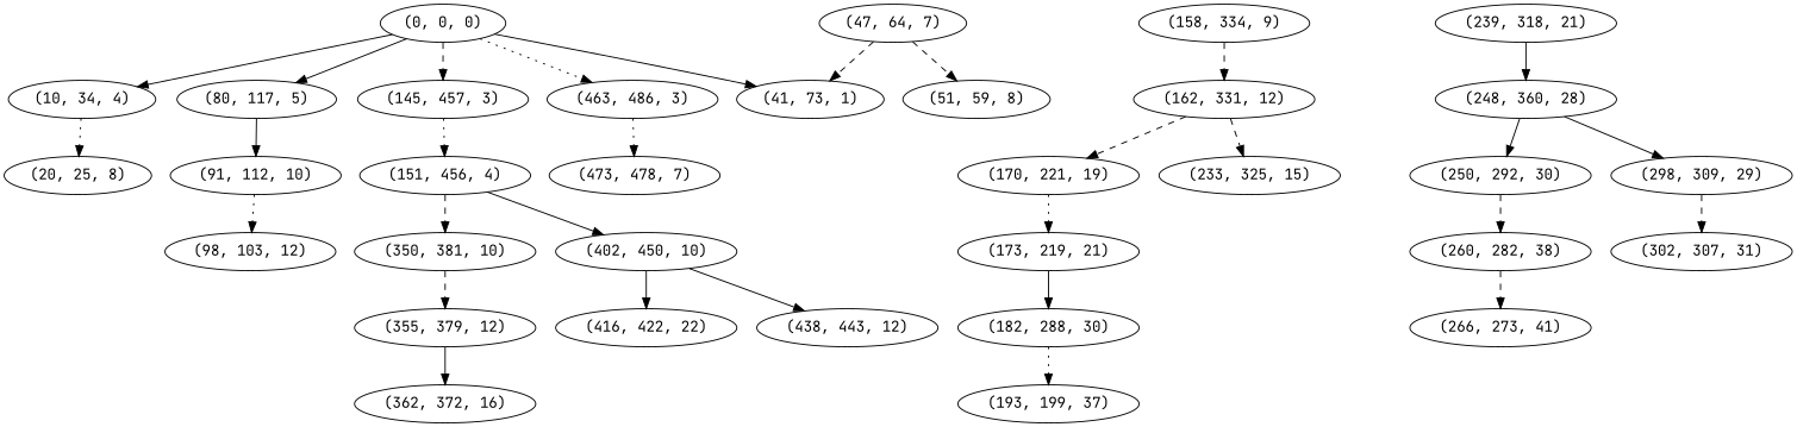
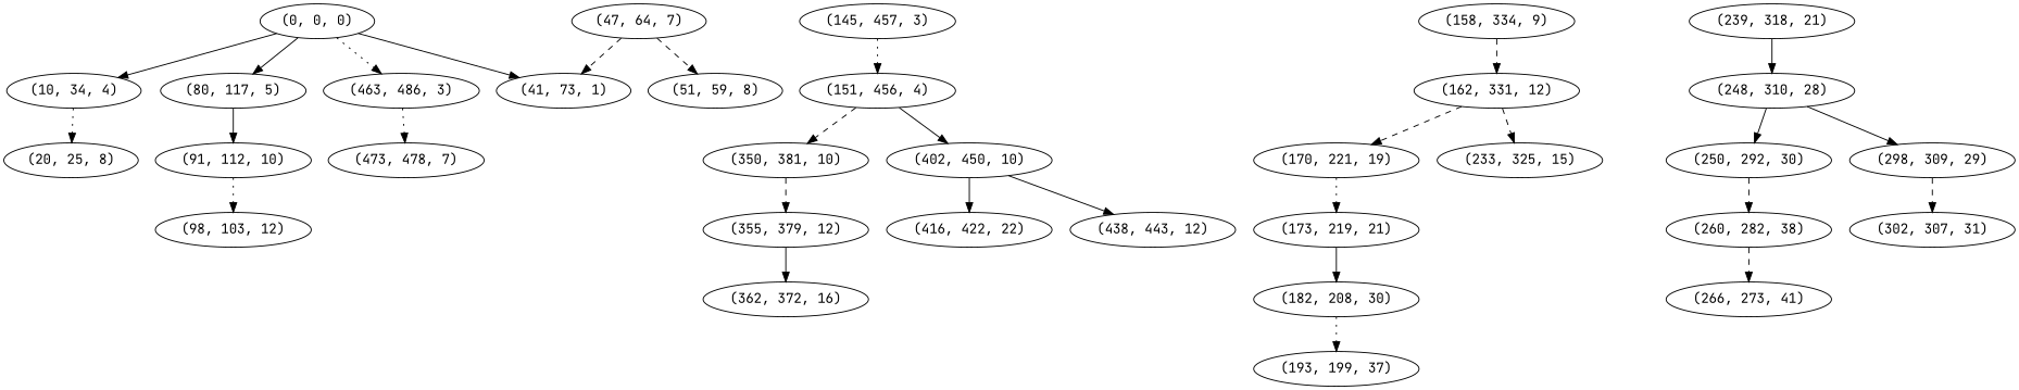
  digraph {
    fontname="JetBrains Mono"
    node [fontname="JetBrains Mono"]
    edge [fontname="JetBrains Mono" style=solid]
    "(0, 0, 0)"
    "(10, 34, 4)"
    "(41, 73, 1)"
    "(80, 117, 5)"
    "(145, 457, 3)"
    "(463, 486, 3)"
    "(20, 25, 8)"
    "(91, 112, 10)"
    "(151, 456, 4)"
    "(473, 478, 7)"
    "(47, 64, 7)"
    "(51, 59, 8)"
    "(98, 103, 12)"
    "(350, 381, 10)"
    "(402, 450, 10)"
    "(355, 379, 12)"
    "(416, 422, 22)"
    "(438, 443, 12)"
    "(158, 334, 9)"
    "(162, 331, 12)"
    "(170, 221, 19)"
    "(233, 325, 15)"
    "(173, 219, 21)"
-   "(182, 208, 30)" [label="(182, 288, 30)"]
+   "(182, 208, 30)"
    "(193, 199, 37)"
    "(239, 318, 21)"
-   "(248, 310, 28)" [label="(248, 360, 28)"]
+   "(248, 310, 28)"
    "(250, 292, 30)"
    "(298, 309, 29)"
    "(260, 282, 38)"
    "(302, 307, 31)"
    "(266, 273, 41)"
    "(362, 372, 16)"
    "(0, 0, 0)" -> "(10, 34, 4)"
    "(0, 0, 0)" -> "(41, 73, 1)"
    "(0, 0, 0)" -> "(80, 117, 5)"
-   "(0, 0, 0)" -> "(145, 457, 3)" [style=dashed]
    "(0, 0, 0)" -> "(463, 486, 3)" [style=dotted]
    "(10, 34, 4)" -> "(20, 25, 8)" [style=dotted]
    "(80, 117, 5)" -> "(91, 112, 10)"
    "(145, 457, 3)" -> "(151, 456, 4)" [style=dotted]
    "(463, 486, 3)" -> "(473, 478, 7)" [style=dotted]
    "(91, 112, 10)" -> "(98, 103, 12)" [style=dotted]
    "(151, 456, 4)" -> "(350, 381, 10)" [style=dashed]
    "(151, 456, 4)" -> "(402, 450, 10)"
    "(47, 64, 7)" -> "(41, 73, 1)" [style=dashed]
    "(47, 64, 7)" -> "(51, 59, 8)" [style=dashed]
    "(350, 381, 10)" -> "(355, 379, 12)" [style=dashed]
    "(402, 450, 10)" -> "(416, 422, 22)"
    "(402, 450, 10)" -> "(438, 443, 12)"
    "(355, 379, 12)" -> "(362, 372, 16)"
    "(158, 334, 9)" -> "(162, 331, 12)" [style=dashed]
    "(162, 331, 12)" -> "(170, 221, 19)" [style=dashed]
    "(162, 331, 12)" -> "(233, 325, 15)" [style=dashed]
    "(170, 221, 19)" -> "(173, 219, 21)" [style=dotted]
    "(173, 219, 21)" -> "(182, 208, 30)"
    "(182, 208, 30)" -> "(193, 199, 37)" [style=dotted]
    "(239, 318, 21)" -> "(248, 310, 28)"
    "(248, 310, 28)" -> "(250, 292, 30)"
    "(248, 310, 28)" -> "(298, 309, 29)"
    "(250, 292, 30)" -> "(260, 282, 38)" [style=dashed]
    "(298, 309, 29)" -> "(302, 307, 31)" [style=dashed]
    "(260, 282, 38)" -> "(266, 273, 41)" [style=dashed]
  }
